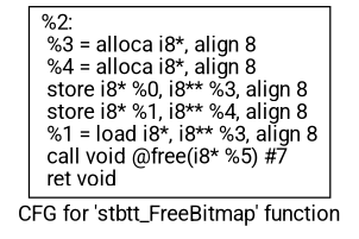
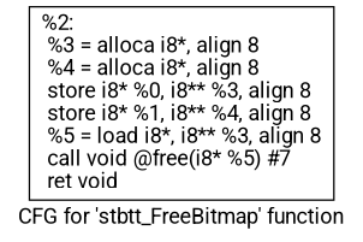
  digraph {
    label="CFG for 'stbtt_FreeBitmap' function"
    fontname=Roboto
-   n1 [label="{%2:\l  %3 = alloca i8*, align 8\l  %4 = alloca i8*, align 8\l  store i8* %0, i8** %3, align 8\l  store i8* %1, i8** %4, align 8\l  %1 = load i8*, i8** %3, align 8\l  call void @free(i8* %5) #7\l  ret void\l}" shape=record fontname=Roboto]
+   n1 [label="{%2:\l  %3 = alloca i8*, align 8\l  %4 = alloca i8*, align 8\l  store i8* %0, i8** %3, align 8\l  store i8* %1, i8** %4, align 8\l  %5 = load i8*, i8** %3, align 8\l  call void @free(i8* %5) #7\l  ret void\l}" shape=record fontname=Roboto]
  }
